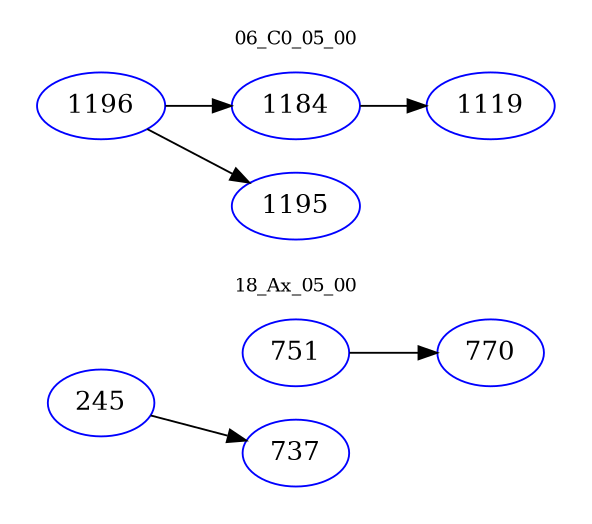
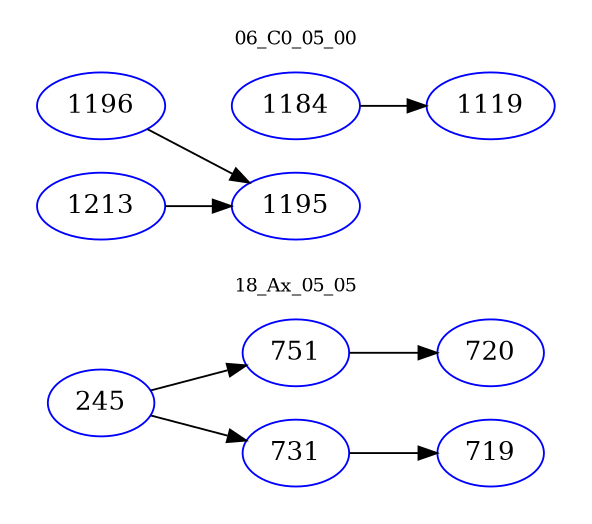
  digraph {
    rankdir=LR
    node [color=blue]
    edge [color=black]
    n1 [label=245]
-   n2 [label=737]
+   n2 [label=731]
    n3 [label=751]
-   n5 [label=770]
+   n4 [label=719]
+   n5 [label=720]
    n6 [label=1196]
    n7 [label=1184]
+   n8 [label=1213]
    n9 [label=1119]
    n10 [label=1195]
    subgraph cluster_1 {
      color=white
      fontsize=10
-     label="18_Ax_05_00"
+     label="18_Ax_05_05"
      n1
      n2
      n3
+     n4
      n5
    }
    subgraph cluster_2 {
      color=white
      fontsize=10
      label="06_C0_05_00"
      n6
      n7
+     n8
      n9
      n10
    }
    n1 -> n2
+   n1 -> n3
+   n2 -> n4
    n3 -> n5
-   n6 -> n7
    n6 -> n10
    n7 -> n9
+   n8 -> n10
  }
